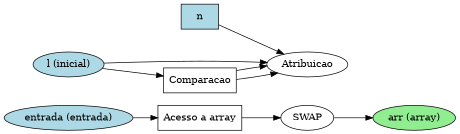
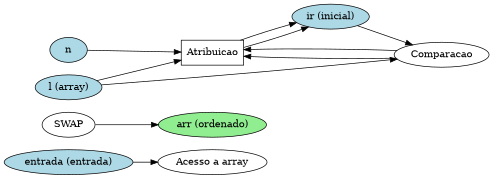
  digraph {
    rankdir=LR
    node [fillcolor=lightblue shape=ellipse style=filled]
    n1 [label="entrada (entrada)"]
-   n2 [label="Acesso a array" shape=box style=""]
+   n2 [label="Acesso a array" style=""]
    n3 [label=SWAP style=""]
-   n4 [label=n shape=box]
-   n5 [label=Atribuicao style=""]
-   n7 [label="l (inicial)"]
-   n8 [label=Comparacao shape=box style=""]
-   n9 [fillcolor=lightgreen label="arr (array)"]
+   n4 [label=n]
+   n5 [label=Atribuicao shape=box style=""]
+   n6 [label="ir (inicial)"]
+   n7 [label="l (array)"]
+   n8 [label=Comparacao style=""]
+   n9 [fillcolor=lightgreen label="arr (ordenado)"]
    n1 -> n2
-   n2 -> n3
    n3 -> n9
    n4 -> n5
+   n5 -> n6
+   n5 -> n6
+   n6 -> n8
    n7 -> n5
    n7 -> n8
    n8 -> n5
    n8 -> n5
  }
